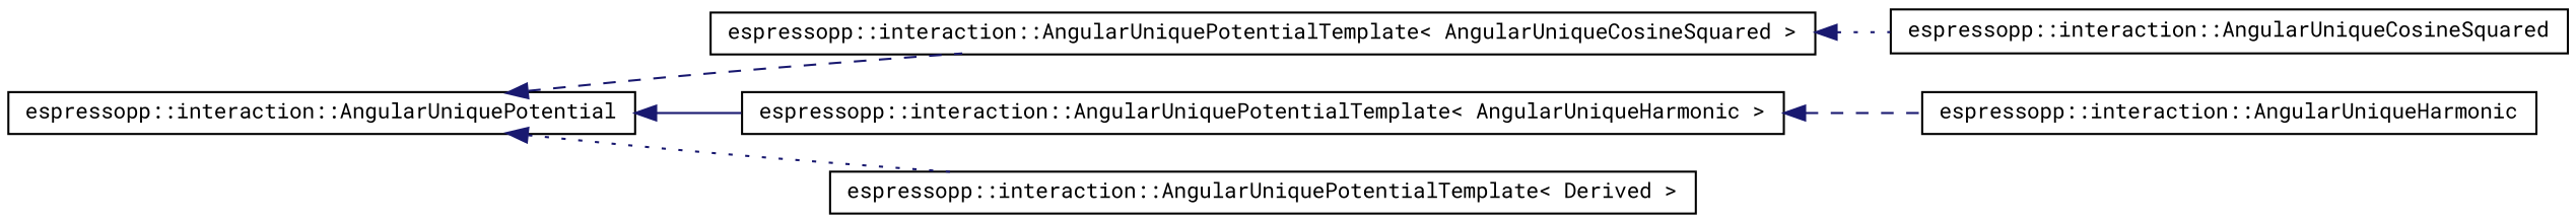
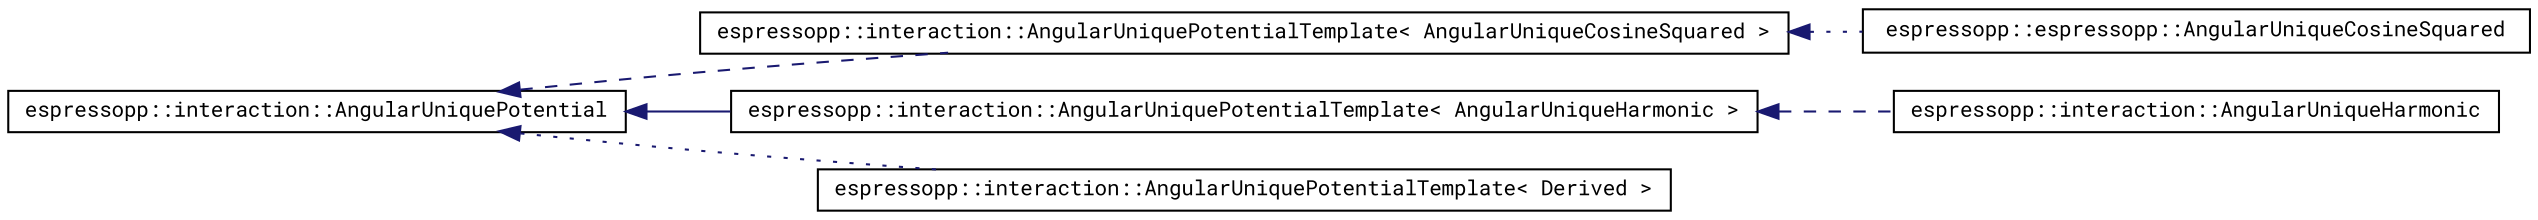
  digraph {
    rankdir=LR
    fontname="Roboto Mono"
    node [color=black fillcolor=white fontname="Roboto Mono" fontsize=10 shape=record style=filled]
    edge [color=midnightblue dir=back fontname="Roboto Mono" fontsize=10 labelfontname=Helvetica labelfontsize=10 style=dashed]
    n1 [height=0.2 label="espressopp::interaction::AngularUniquePotential" width=0.4]
    n2 [height=0.2 label="espressopp::interaction::AngularUniquePotentialTemplate\< AngularUniqueCosineSquared \>" width=0.4]
    n3 [height=0.2 label="espressopp::interaction::AngularUniquePotentialTemplate\< AngularUniqueHarmonic \>" width=0.4]
    n4 [height=0.2 label="espressopp::interaction::AngularUniquePotentialTemplate\< Derived \>" width=0.4]
-   n5 [height=0.2 label="espressopp::interaction::AngularUniqueCosineSquared" width=0.4]
+   n5 [height=0.2 label="espressopp::espressopp::AngularUniqueCosineSquared" width=0.4]
    n6 [height=0.2 label="espressopp::interaction::AngularUniqueHarmonic" width=0.4]
    n1 -> n2
    n1 -> n3 [style=solid]
    n1 -> n4 [style=dotted]
    n2 -> n5 [style=dotted]
    n3 -> n6
  }
